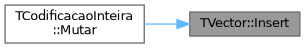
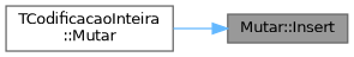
  digraph {
    rankdir=RL
    node [fontname=Helvetica fontsize=10 shape=box style=filled]
-   n1 [color=gray40 fillcolor=grey60 fontcolor=black height=0.2 label="TVector::Insert" width=0.4]
+   n1 [color=gray40 fillcolor=grey60 fontcolor=black height=0.2 label="Mutar::Insert" width=0.4]
    n2 [color=grey40 fillcolor=white height=0.2 label="TCodificacaoInteira\l::Mutar" width=0.4]
    n1 -> n2 [color=steelblue1 dir=back fontname=Helvetica fontsize=10 labelfontname=Helvetica labelfontsize=10 style=solid]
  }
